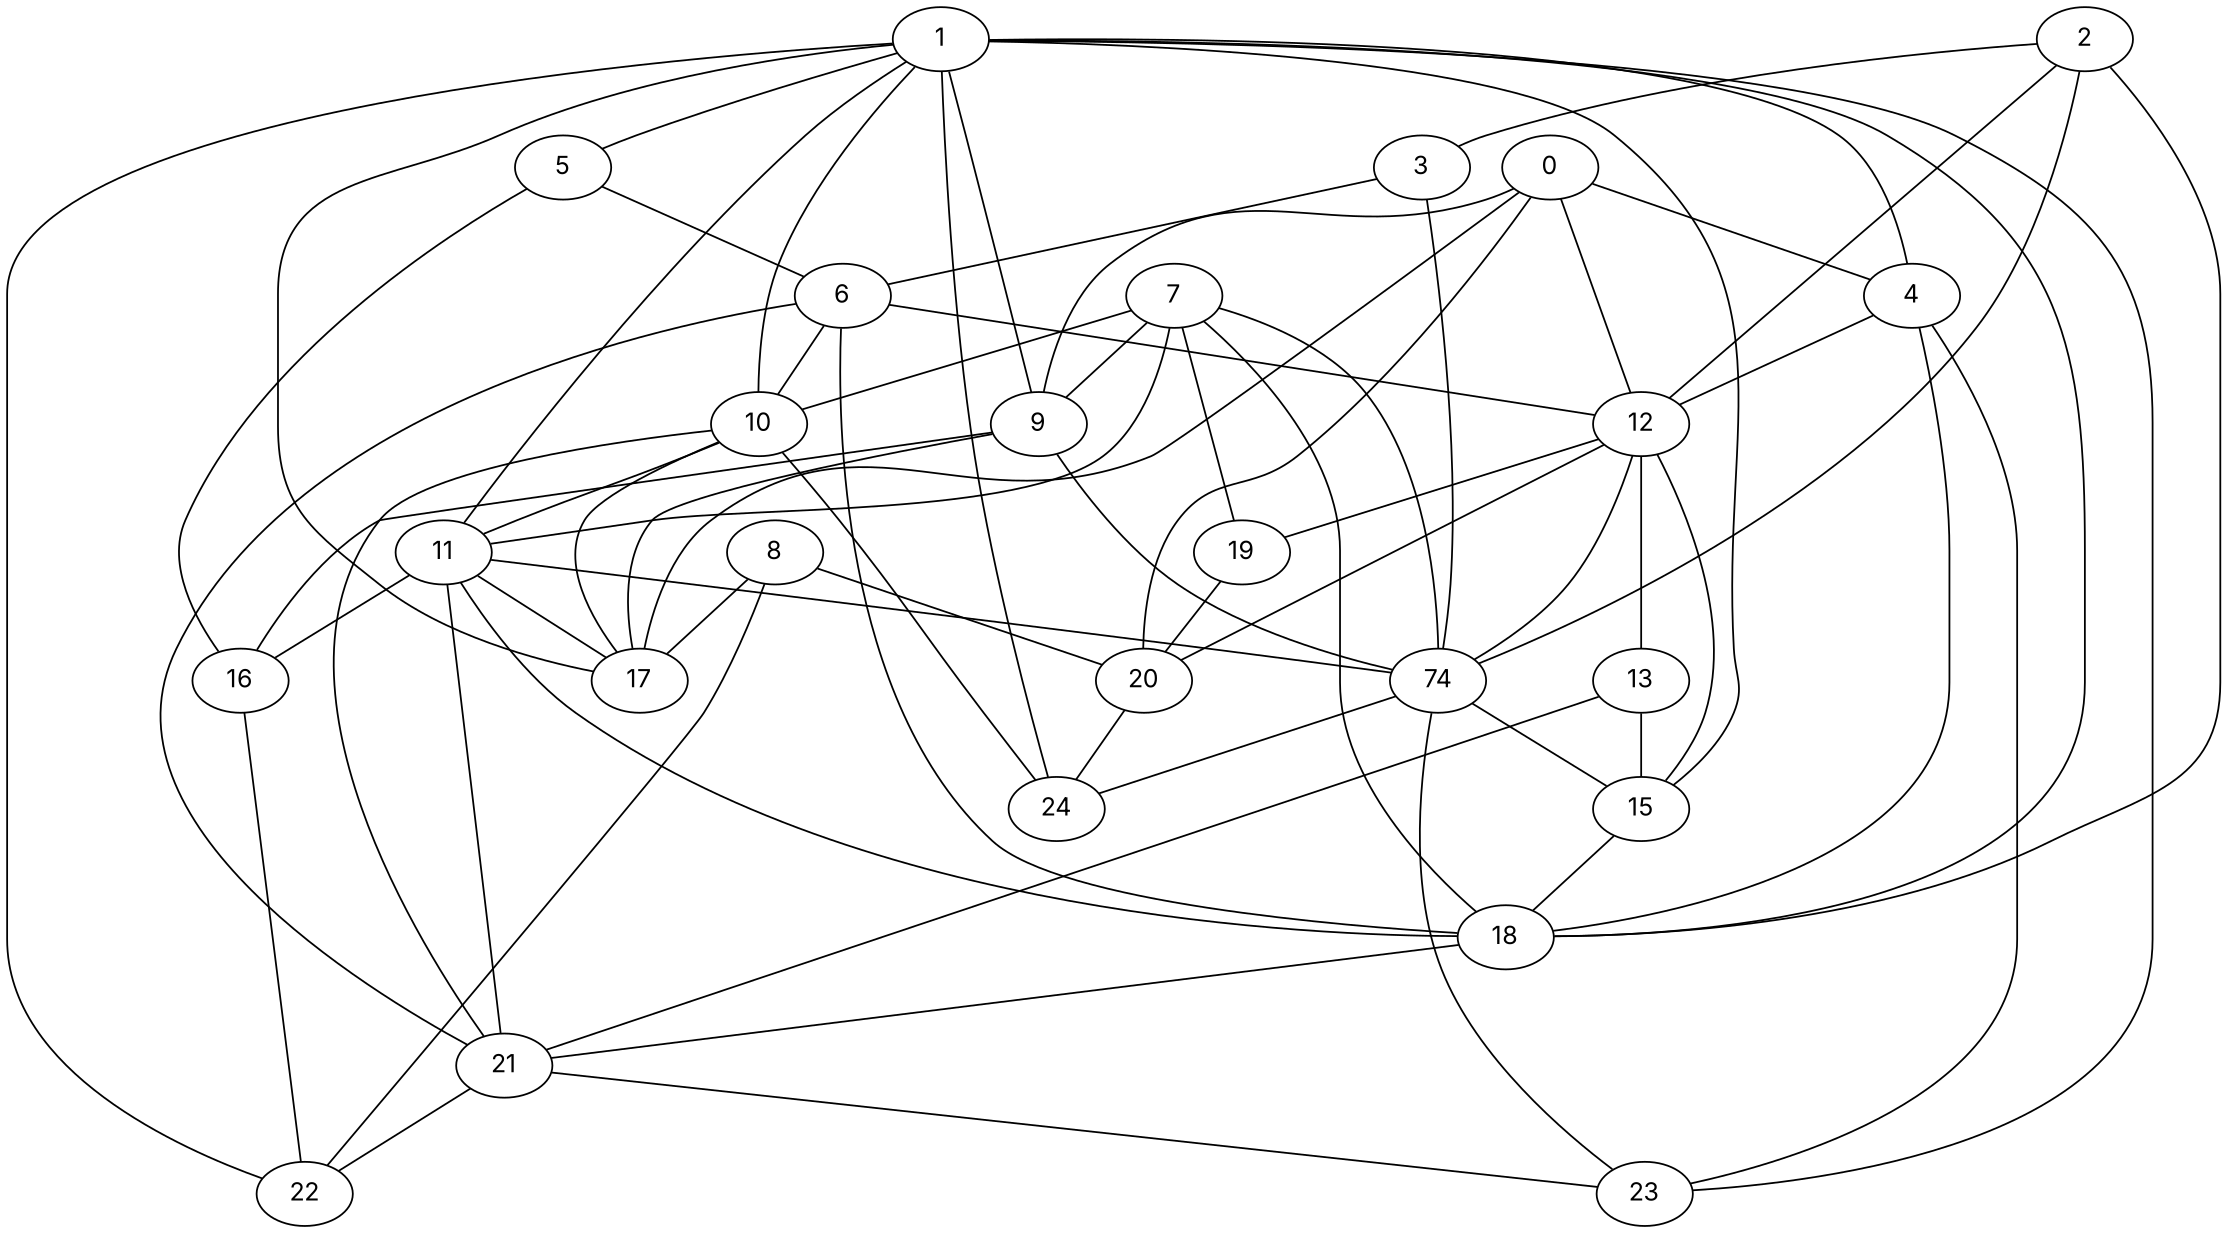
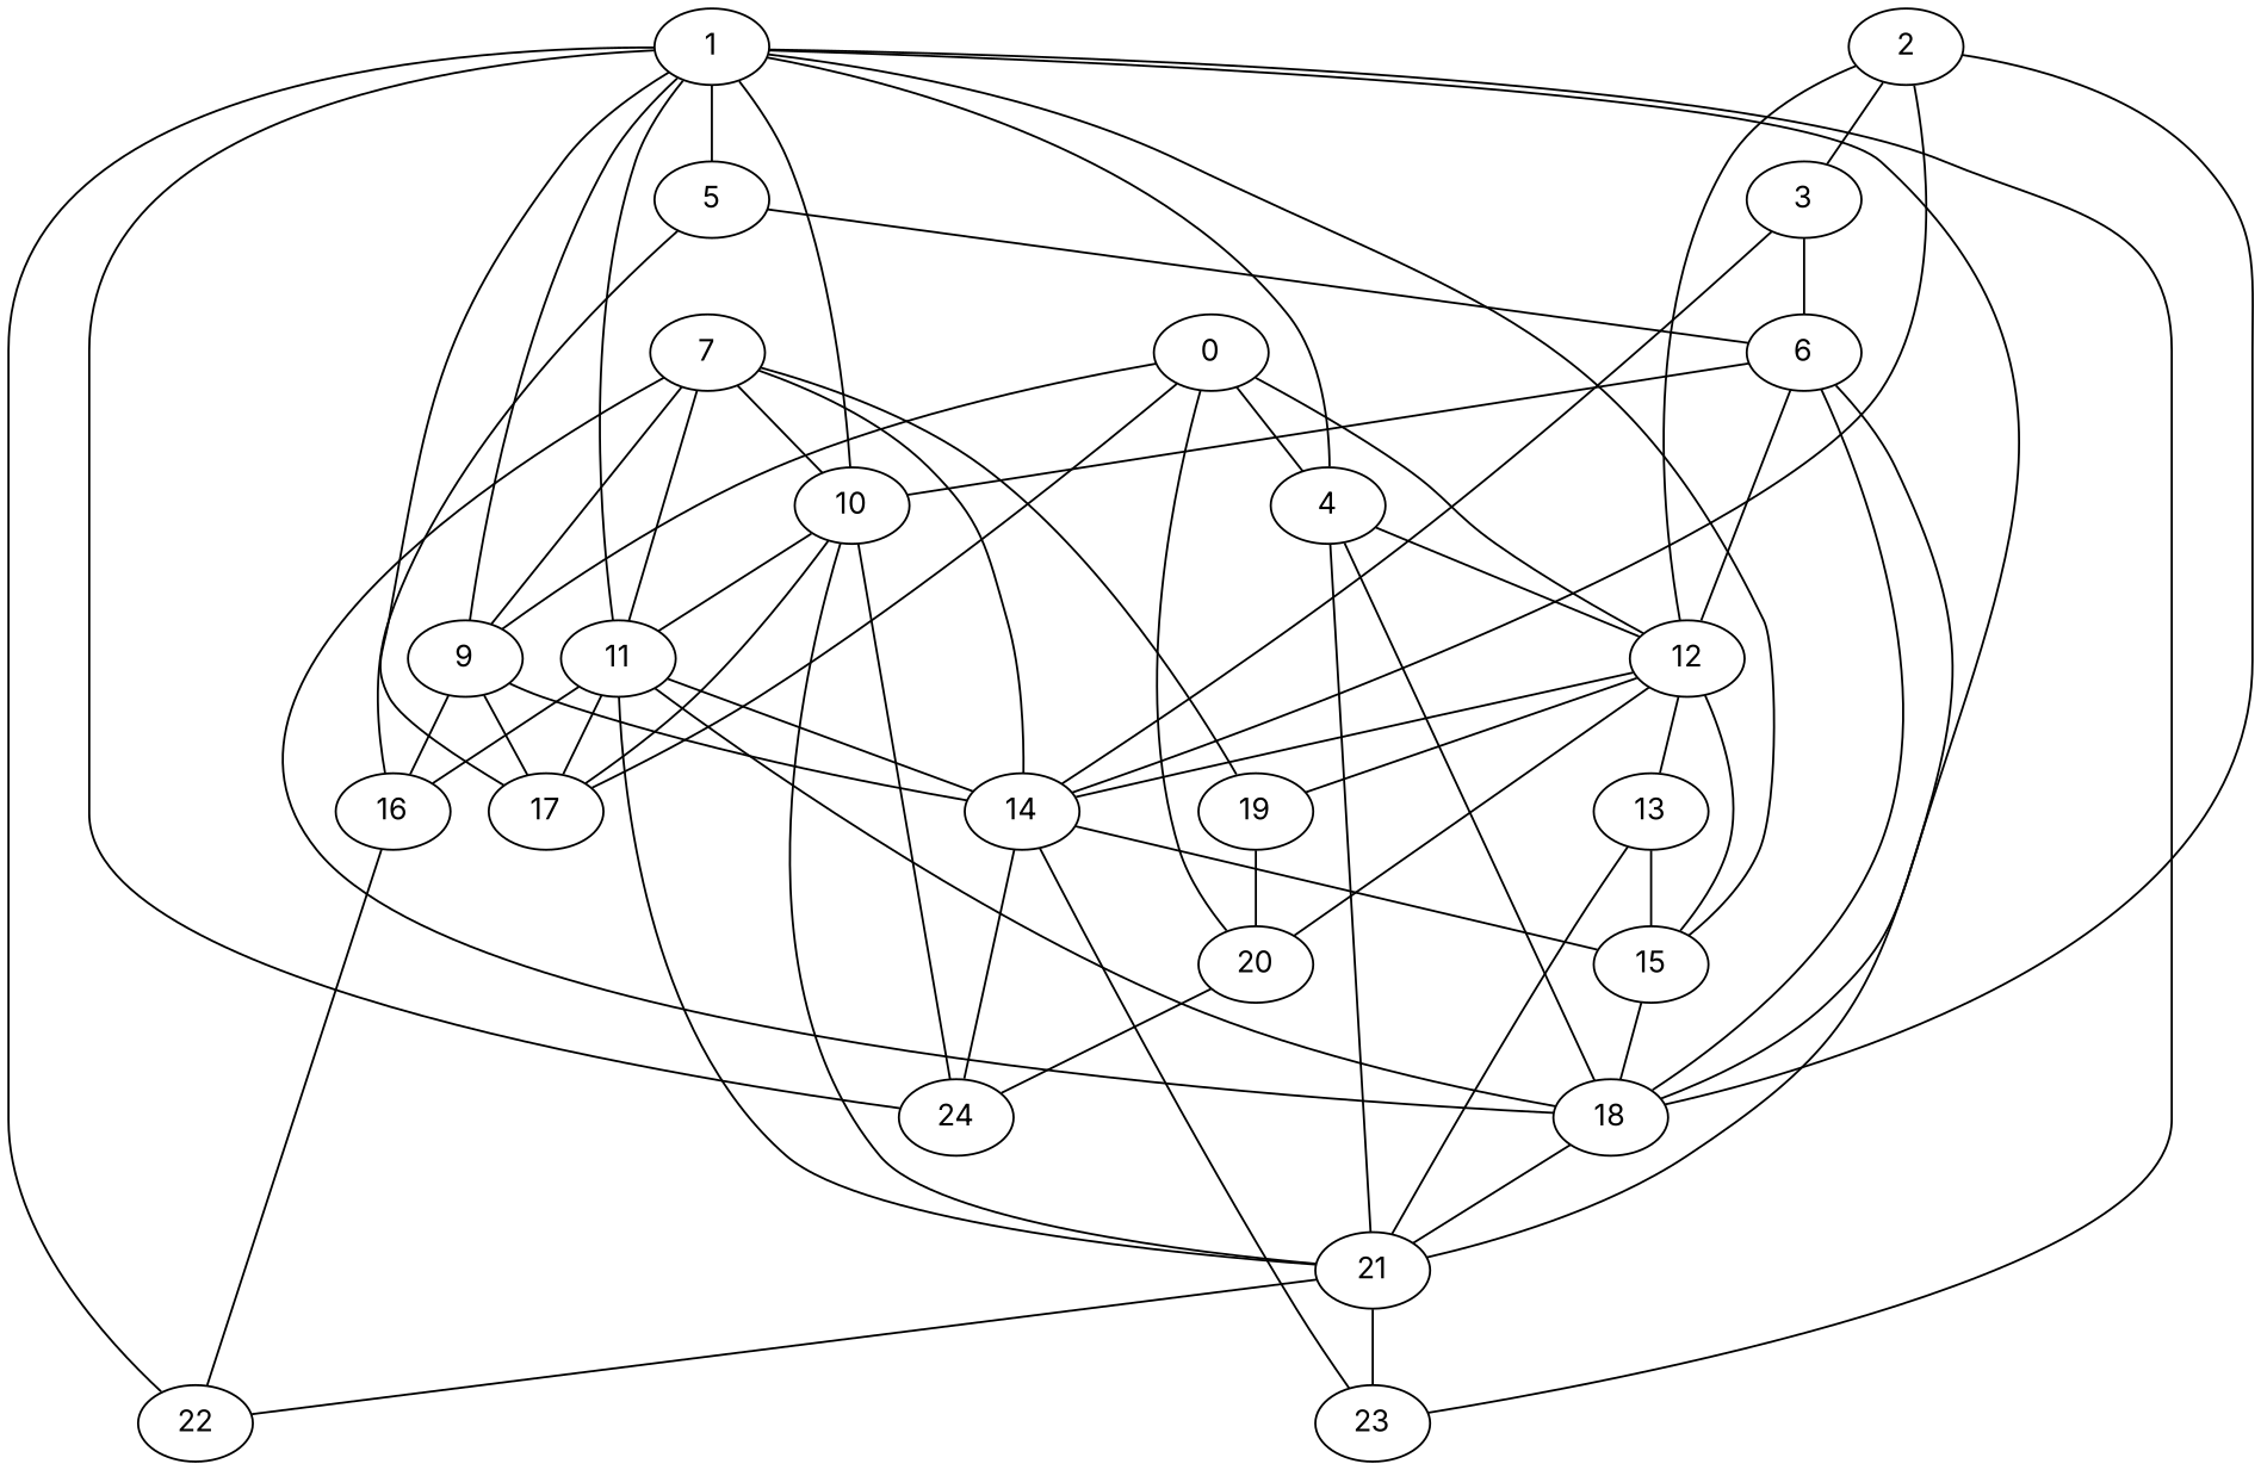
  strict graph {
    fontname=Inter
    node [fontname=Inter]
    edge [fontname=Inter is_available=True prob=1.0]
    0
    4
    9
    12
    17
    20
    18
    21
-   14 [label=74]
+   14
    16
    15
    19
    13
    24
    1
    5
    10
    11
    22
    23
    6
    2
    3
    7
-   8
    0 -- 4 [prob=0.570101682194]
    0 -- 9
    0 -- 12 [prob=0.132894666144]
    0 -- 17
    0 -- 20 [prob=0.0683369854062]
    4 -- 12
    4 -- 18 [prob=0.323587670117]
-   4 -- 23
+   4 -- 21
    9 -- 17 [prob=0.843913706299]
    9 -- 14
    9 -- 16 [prob=0.224229904988]
    12 -- 20 [prob=0.628696020207]
    12 -- 14 [prob=0.81877288259]
    12 -- 15 [prob=0.753446109756]
    12 -- 19 [prob=0.354435486015]
    12 -- 13 [prob=0.249001919918]
    20 -- 24
    18 -- 21
    21 -- 22 [prob=0.195226668991]
    21 -- 23
    14 -- 15
    14 -- 24 [prob=0.290290788019]
    14 -- 23
    16 -- 22 [prob=0.249337884352]
    15 -- 18 [prob=0.310942829788]
    19 -- 20
    13 -- 21 [prob=0.371346102566]
    13 -- 15 [prob=0.833015741265]
    1 -- 4
    1 -- 9 [prob=0.83755351834]
    1 -- 17 [prob=0.865903287589]
    1 -- 18 [prob=0.458268815922]
    1 -- 15 [prob=0.251450649593]
    1 -- 24 [prob=0.845434342694]
    1 -- 5 [prob=0.0560068359843]
    1 -- 10 [prob=0.0184311042061]
    1 -- 11 [prob=0.402173901305]
    1 -- 22
    1 -- 23 [prob=0.998602062161]
    5 -- 16
    5 -- 6 [prob=0.764077628439]
    10 -- 17 [prob=0.644269060053]
    10 -- 21 [prob=0.156626731444]
    10 -- 24
    10 -- 11 [prob=0.237297988821]
    11 -- 17 [prob=0.25850705999]
    11 -- 18 [prob=0.691627821545]
    11 -- 21
    11 -- 14
    11 -- 16
    6 -- 12 [prob=0.830886479026]
    6 -- 18 [prob=0.704808169686]
    6 -- 21 [prob=0.953194472664]
    6 -- 10
    2 -- 12
    2 -- 18 [prob=0.356530705766]
    2 -- 14
    2 -- 3
    3 -- 14 [prob=0.349663483941]
    3 -- 6 [prob=0.263541587794]
    7 -- 9 [prob=0.379200994841]
    7 -- 18 [prob=0.416437585235]
    7 -- 14
    7 -- 19
    7 -- 10 [prob=0.681506059458]
    7 -- 11 [prob=0.952415953057]
-   8 -- 17 [prob=0.792475474548]
-   8 -- 20 [prob=0.108839940989]
-   8 -- 22
  }
